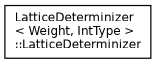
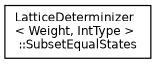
  digraph {
    rankdir=TB
-   n1 [color=black fillcolor=white fontname=Helvetica fontsize=10 height=0.2 label="LatticeDeterminizer\l\< Weight, IntType \>\l::LatticeDeterminizer" shape=record style=filled width=0.4]
+   n1 [color=black fillcolor=white fontname=Helvetica fontsize=10 height=0.2 label="LatticeDeterminizer\l\< Weight, IntType \>\l::SubsetEqualStates" shape=record style=filled width=0.4]
  }
